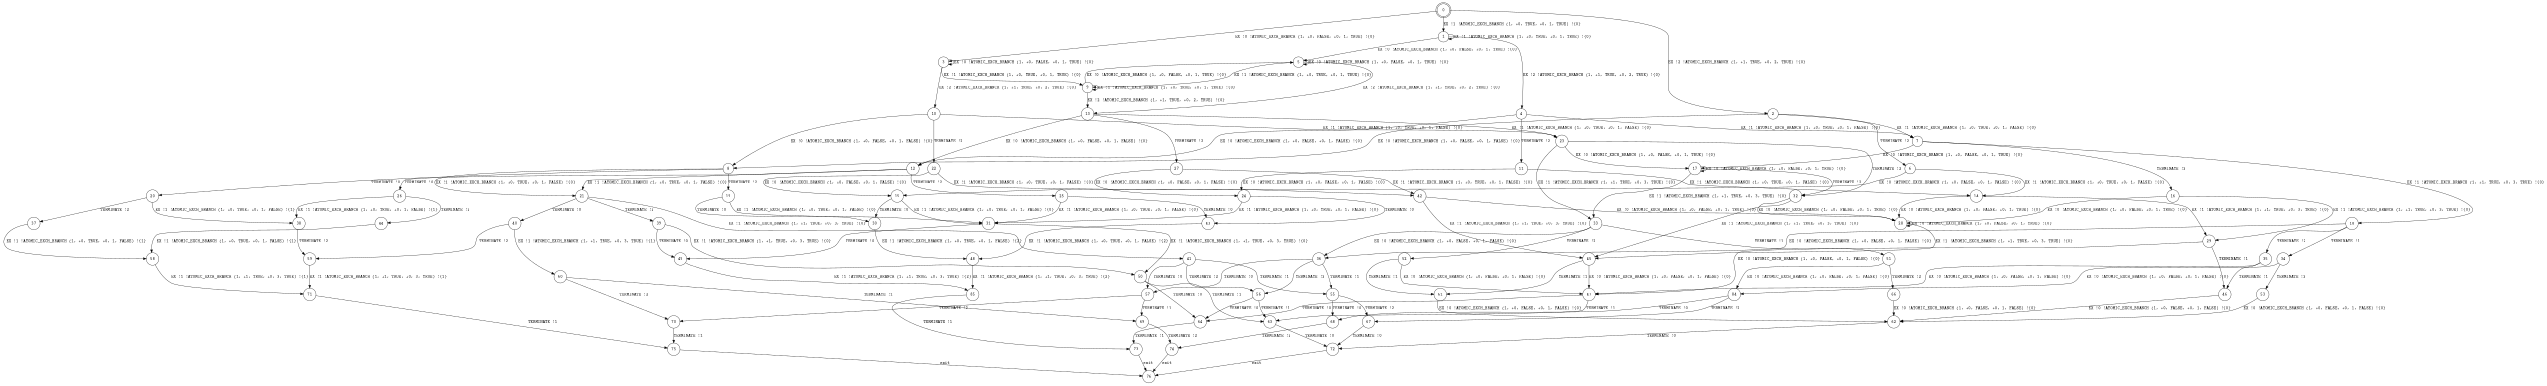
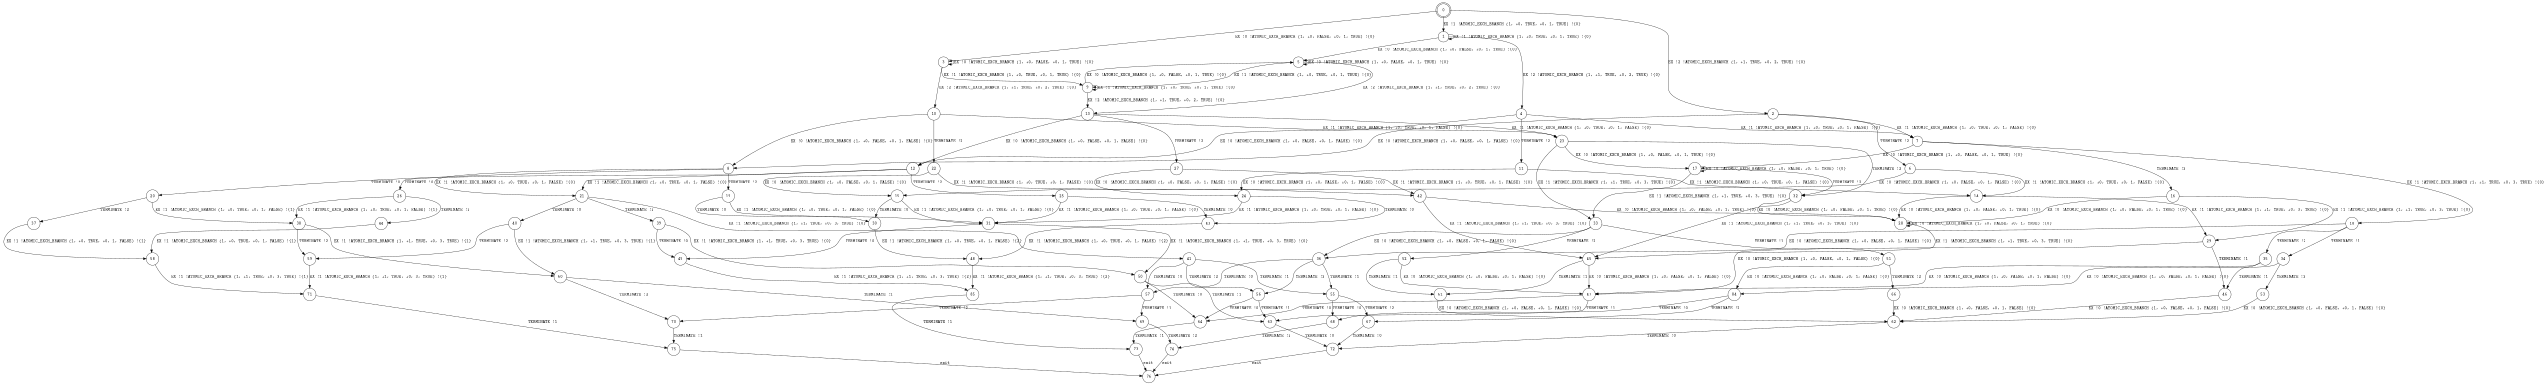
  digraph {
    fontname="Courier Prime"
    node [fontname="Courier Prime" shape=circle]
    edge [fontname="Courier Prime"]
    0 [peripheries=2]
    1
    2
    3
    4
    5
    6
    7
    8
    9
    10
    11
    12
    13
    14
    15
    16
    17
    18
    19
    20
    21
    22
    23
    24
    25
    26
    27
    28
    29
    30
    31
    32
    33
    34
    35
    36
    37
    38
    39
    40
    41
    42
    43
    44
    45
    46
    47
    48
    49
    50
    51
    52
    53
    n55 [label=84]
    55
    56
    57
    58
    59
    60
    61
    62
    63
    64
    n66 [label=85]
    66
    67
    68
    69
    70
    71
    72
    73
    74
    75
    76
    0 -> 1 [label="EX !1 !ATOMIC_EXCH_BRANCH (1, +0, TRUE, +0, 1, TRUE) !{0}"]
    0 -> 2 [label="EX !2 !ATOMIC_EXCH_BRANCH (1, +1, TRUE, +0, 2, TRUE) !{0}"]
    0 -> 3 [label="EX !0 !ATOMIC_EXCH_BRANCH (1, +0, FALSE, +0, 1, TRUE) !{0}"]
    1 -> 1 [label="EX !1 !ATOMIC_EXCH_BRANCH (1, +0, TRUE, +0, 1, TRUE) !{0}"]
    1 -> 4 [label="EX !2 !ATOMIC_EXCH_BRANCH (1, +1, TRUE, +0, 2, TRUE) !{0}"]
    1 -> 5 [label="EX !0 !ATOMIC_EXCH_BRANCH (1, +0, FALSE, +0, 1, TRUE) !{0}"]
    2 -> 6 [label="TERMINATE !2"]
    2 -> 7 [label="EX !1 !ATOMIC_EXCH_BRANCH (1, +0, TRUE, +0, 1, FALSE) !{0}"]
    2 -> 8 [label="EX !0 !ATOMIC_EXCH_BRANCH (1, +0, FALSE, +0, 1, FALSE) !{0}"]
    3 -> 3 [label="EX !0 !ATOMIC_EXCH_BRANCH (1, +0, FALSE, +0, 1, TRUE) !{0}"]
    3 -> 9 [label="EX !1 !ATOMIC_EXCH_BRANCH (1, +0, TRUE, +0, 1, TRUE) !{0}"]
    3 -> 10 [label="EX !2 !ATOMIC_EXCH_BRANCH (1, +1, TRUE, +0, 2, TRUE) !{0}"]
    4 -> 7 [label="EX !1 !ATOMIC_EXCH_BRANCH (1, +0, TRUE, +0, 1, FALSE) !{0}"]
    4 -> 11 [label="TERMINATE !2"]
    4 -> 12 [label="EX !0 !ATOMIC_EXCH_BRANCH (1, +0, FALSE, +0, 1, FALSE) !{0}"]
    5 -> 5 [label="EX !0 !ATOMIC_EXCH_BRANCH (1, +0, FALSE, +0, 1, TRUE) !{0}"]
    5 -> 9 [label="EX !1 !ATOMIC_EXCH_BRANCH (1, +0, TRUE, +0, 1, TRUE) !{0}"]
    5 -> 13 [label="EX !2 !ATOMIC_EXCH_BRANCH (1, +1, TRUE, +0, 2, TRUE) !{0}"]
    6 -> 14 [label="EX !1 !ATOMIC_EXCH_BRANCH (1, +0, TRUE, +0, 1, FALSE) !{0}"]
    6 -> 15 [label="EX !0 !ATOMIC_EXCH_BRANCH (1, +0, FALSE, +0, 1, FALSE) !{0}"]
    7 -> 16 [label="TERMINATE !2"]
    7 -> 17 [label="EX !0 !ATOMIC_EXCH_BRANCH (1, +0, FALSE, +0, 1, TRUE) !{0}"]
    7 -> 18 [label="EX !1 !ATOMIC_EXCH_BRANCH (1, +1, TRUE, +0, 3, TRUE) !{0}"]
    8 -> 19 [label="TERMINATE !2"]
    8 -> 20 [label="TERMINATE !0"]
    8 -> 21 [label="EX !1 !ATOMIC_EXCH_BRANCH (1, +0, TRUE, +0, 1, FALSE) !{0}"]
    9 -> 5 [label="EX !0 !ATOMIC_EXCH_BRANCH (1, +0, FALSE, +0, 1, TRUE) !{0}"]
    9 -> 9 [label="EX !1 !ATOMIC_EXCH_BRANCH (1, +0, TRUE, +0, 1, TRUE) !{0}"]
    9 -> 13 [label="EX !2 !ATOMIC_EXCH_BRANCH (1, +1, TRUE, +0, 2, TRUE) !{0}"]
    10 -> 8 [label="EX !0 !ATOMIC_EXCH_BRANCH (1, +0, FALSE, +0, 1, FALSE) !{0}"]
    10 -> 22 [label="TERMINATE !2"]
    10 -> 23 [label="EX !1 !ATOMIC_EXCH_BRANCH (1, +0, TRUE, +0, 1, FALSE) !{0}"]
    11 -> 14 [label="EX !1 !ATOMIC_EXCH_BRANCH (1, +0, TRUE, +0, 1, FALSE) !{0}"]
    11 -> 24 [label="EX !0 !ATOMIC_EXCH_BRANCH (1, +0, FALSE, +0, 1, FALSE) !{0}"]
    12 -> 21 [label="EX !1 !ATOMIC_EXCH_BRANCH (1, +0, TRUE, +0, 1, FALSE) !{0}"]
    12 -> 25 [label="TERMINATE !2"]
    12 -> 26 [label="TERMINATE !0"]
    13 -> 12 [label="EX !0 !ATOMIC_EXCH_BRANCH (1, +0, FALSE, +0, 1, FALSE) !{0}"]
    13 -> 23 [label="EX !1 !ATOMIC_EXCH_BRANCH (1, +0, TRUE, +0, 1, FALSE) !{0}"]
    13 -> 27 [label="TERMINATE !2"]
    14 -> 28 [label="EX !0 !ATOMIC_EXCH_BRANCH (1, +0, FALSE, +0, 1, TRUE) !{0}"]
    14 -> 29 [label="EX !1 !ATOMIC_EXCH_BRANCH (1, +1, TRUE, +0, 3, TRUE) !{0}"]
    15 -> 30 [label="TERMINATE !0"]
    15 -> 31 [label="EX !1 !ATOMIC_EXCH_BRANCH (1, +0, TRUE, +0, 1, FALSE) !{0}"]
    16 -> 28 [label="EX !0 !ATOMIC_EXCH_BRANCH (1, +0, FALSE, +0, 1, TRUE) !{0}"]
    16 -> 29 [label="EX !1 !ATOMIC_EXCH_BRANCH (1, +1, TRUE, +0, 3, TRUE) !{0}"]
    17 -> 17 [label="EX !0 !ATOMIC_EXCH_BRANCH (1, +0, FALSE, +0, 1, TRUE) !{0}"]
    17 -> 32 [label="TERMINATE !2"]
    17 -> 33 [label="EX !1 !ATOMIC_EXCH_BRANCH (1, +1, TRUE, +0, 3, TRUE) !{0}"]
    18 -> 34 [label="TERMINATE !1"]
    18 -> 35 [label="TERMINATE !2"]
    18 -> 36 [label="EX !0 !ATOMIC_EXCH_BRANCH (1, +0, FALSE, +0, 1, FALSE) !{0}"]
    19 -> 30 [label="TERMINATE !0"]
    19 -> 31 [label="EX !1 !ATOMIC_EXCH_BRANCH (1, +0, TRUE, +0, 1, FALSE) !{0}"]
    20 -> 37 [label="TERMINATE !2"]
    20 -> 38 [label="EX !1 !ATOMIC_EXCH_BRANCH (1, +0, TRUE, +0, 1, FALSE) !{1}"]
    21 -> 39 [label="TERMINATE !2"]
    21 -> 40 [label="TERMINATE !0"]
    21 -> 41 [label="EX !1 !ATOMIC_EXCH_BRANCH (1, +1, TRUE, +0, 3, TRUE) !{0}"]
    22 -> 15 [label="EX !0 !ATOMIC_EXCH_BRANCH (1, +0, FALSE, +0, 1, FALSE) !{0}"]
    22 -> 42 [label="EX !1 !ATOMIC_EXCH_BRANCH (1, +0, TRUE, +0, 1, FALSE) !{0}"]
    23 -> 17 [label="EX !0 !ATOMIC_EXCH_BRANCH (1, +0, FALSE, +0, 1, TRUE) !{0}"]
    23 -> 32 [label="TERMINATE !2"]
    23 -> 33 [label="EX !1 !ATOMIC_EXCH_BRANCH (1, +1, TRUE, +0, 3, TRUE) !{0}"]
    24 -> 31 [label="EX !1 !ATOMIC_EXCH_BRANCH (1, +0, TRUE, +0, 1, FALSE) !{0}"]
    24 -> 43 [label="TERMINATE !0"]
    25 -> 31 [label="EX !1 !ATOMIC_EXCH_BRANCH (1, +0, TRUE, +0, 1, FALSE) !{0}"]
    25 -> 43 [label="TERMINATE !0"]
    26 -> 38 [label="EX !1 !ATOMIC_EXCH_BRANCH (1, +0, TRUE, +0, 1, FALSE) !{1}"]
    26 -> 44 [label="TERMINATE !2"]
    27 -> 24 [label="EX !0 !ATOMIC_EXCH_BRANCH (1, +0, FALSE, +0, 1, FALSE) !{0}"]
    27 -> 42 [label="EX !1 !ATOMIC_EXCH_BRANCH (1, +0, TRUE, +0, 1, FALSE) !{0}"]
    28 -> 28 [label="EX !0 !ATOMIC_EXCH_BRANCH (1, +0, FALSE, +0, 1, TRUE) !{0}"]
    28 -> 45 [label="EX !1 !ATOMIC_EXCH_BRANCH (1, +1, TRUE, +0, 3, TRUE) !{0}"]
    29 -> 46 [label="TERMINATE !1"]
    29 -> 47 [label="EX !0 !ATOMIC_EXCH_BRANCH (1, +0, FALSE, +0, 1, FALSE) !{0}"]
    30 -> 48 [label="EX !1 !ATOMIC_EXCH_BRANCH (1, +0, TRUE, +0, 1, FALSE) !{2}"]
    31 -> 49 [label="TERMINATE !0"]
    31 -> 50 [label="EX !1 !ATOMIC_EXCH_BRANCH (1, +1, TRUE, +0, 3, TRUE) !{0}"]
    32 -> 28 [label="EX !0 !ATOMIC_EXCH_BRANCH (1, +0, FALSE, +0, 1, TRUE) !{0}"]
    32 -> 45 [label="EX !1 !ATOMIC_EXCH_BRANCH (1, +1, TRUE, +0, 3, TRUE) !{0}"]
    33 -> 36 [label="EX !0 !ATOMIC_EXCH_BRANCH (1, +0, FALSE, +0, 1, FALSE) !{0}"]
    33 -> 51 [label="TERMINATE !1"]
    33 -> 52 [label="TERMINATE !2"]
    34 -> 53 [label="TERMINATE !2"]
    34 -> n55 [label="EX !0 !ATOMIC_EXCH_BRANCH (1, +0, FALSE, +0, 1, FALSE) !{0}"]
    35 -> 46 [label="TERMINATE !1"]
    35 -> 47 [label="EX !0 !ATOMIC_EXCH_BRANCH (1, +0, FALSE, +0, 1, FALSE) !{0}"]
    36 -> 55 [label="TERMINATE !1"]
    36 -> 56 [label="TERMINATE !2"]
    36 -> 57 [label="TERMINATE !0"]
    37 -> 58 [label="EX !1 !ATOMIC_EXCH_BRANCH (1, +0, TRUE, +0, 1, FALSE) !{1}"]
    38 -> 59 [label="TERMINATE !2"]
+   38 -> 60 [label="EX !1 !ATOMIC_EXCH_BRANCH (1, +1, TRUE, +0, 3, TRUE) !{1}"]
    39 -> 49 [label="TERMINATE !0"]
    39 -> 50 [label="EX !1 !ATOMIC_EXCH_BRANCH (1, +1, TRUE, +0, 3, TRUE) !{0}"]
    40 -> 59 [label="TERMINATE !2"]
    40 -> 60 [label="EX !1 !ATOMIC_EXCH_BRANCH (1, +1, TRUE, +0, 3, TRUE) !{1}"]
    41 -> 55 [label="TERMINATE !1"]
    41 -> 56 [label="TERMINATE !2"]
    41 -> 57 [label="TERMINATE !0"]
    42 -> 28 [label="EX !0 !ATOMIC_EXCH_BRANCH (1, +0, FALSE, +0, 1, TRUE) !{0}"]
    42 -> 45 [label="EX !1 !ATOMIC_EXCH_BRANCH (1, +1, TRUE, +0, 3, TRUE) !{0}"]
    43 -> 48 [label="EX !1 !ATOMIC_EXCH_BRANCH (1, +0, TRUE, +0, 1, FALSE) !{2}"]
    44 -> 58 [label="EX !1 !ATOMIC_EXCH_BRANCH (1, +0, TRUE, +0, 1, FALSE) !{1}"]
    45 -> 47 [label="EX !0 !ATOMIC_EXCH_BRANCH (1, +0, FALSE, +0, 1, FALSE) !{0}"]
    45 -> 61 [label="TERMINATE !1"]
    46 -> 62 [label="EX !0 !ATOMIC_EXCH_BRANCH (1, +0, FALSE, +0, 1, FALSE) !{0}"]
    47 -> 63 [label="TERMINATE !1"]
    47 -> 64 [label="TERMINATE !0"]
    48 -> n66 [label="EX !1 !ATOMIC_EXCH_BRANCH (1, +1, TRUE, +0, 3, TRUE) !{2}"]
    49 -> n66 [label="EX !1 !ATOMIC_EXCH_BRANCH (1, +1, TRUE, +0, 3, TRUE) !{2}"]
    50 -> 63 [label="TERMINATE !1"]
    50 -> 64 [label="TERMINATE !0"]
    51 -> n55 [label="EX !0 !ATOMIC_EXCH_BRANCH (1, +0, FALSE, +0, 1, FALSE) !{0}"]
    51 -> 66 [label="TERMINATE !2"]
    52 -> 47 [label="EX !0 !ATOMIC_EXCH_BRANCH (1, +0, FALSE, +0, 1, FALSE) !{0}"]
    52 -> 61 [label="TERMINATE !1"]
    53 -> 62 [label="EX !0 !ATOMIC_EXCH_BRANCH (1, +0, FALSE, +0, 1, FALSE) !{0}"]
    n55 -> 67 [label="TERMINATE !2"]
    n55 -> 68 [label="TERMINATE !0"]
    55 -> 67 [label="TERMINATE !2"]
    55 -> 68 [label="TERMINATE !0"]
    56 -> 63 [label="TERMINATE !1"]
    56 -> 64 [label="TERMINATE !0"]
    57 -> 69 [label="TERMINATE !1"]
    57 -> 70 [label="TERMINATE !2"]
    58 -> 71 [label="EX !1 !ATOMIC_EXCH_BRANCH (1, +1, TRUE, +0, 3, TRUE) !{1}"]
    59 -> 71 [label="EX !1 !ATOMIC_EXCH_BRANCH (1, +1, TRUE, +0, 3, TRUE) !{1}"]
    60 -> 69 [label="TERMINATE !1"]
    60 -> 70 [label="TERMINATE !2"]
    61 -> 62 [label="EX !0 !ATOMIC_EXCH_BRANCH (1, +0, FALSE, +0, 1, FALSE) !{0}"]
    62 -> 72 [label="TERMINATE !0"]
    63 -> 72 [label="TERMINATE !0"]
    64 -> 73 [label="TERMINATE !1"]
    n66 -> 73 [label="TERMINATE !1"]
    66 -> 62 [label="EX !0 !ATOMIC_EXCH_BRANCH (1, +0, FALSE, +0, 1, FALSE) !{0}"]
    67 -> 72 [label="TERMINATE !0"]
    68 -> 74 [label="TERMINATE !2"]
    69 -> 74 [label="TERMINATE !2"]
    70 -> 75 [label="TERMINATE !1"]
    71 -> 75 [label="TERMINATE !1"]
    72 -> 76 [label=exit]
    73 -> 76 [label=exit]
    74 -> 76 [label=exit]
    75 -> 76 [label=exit]
  }
